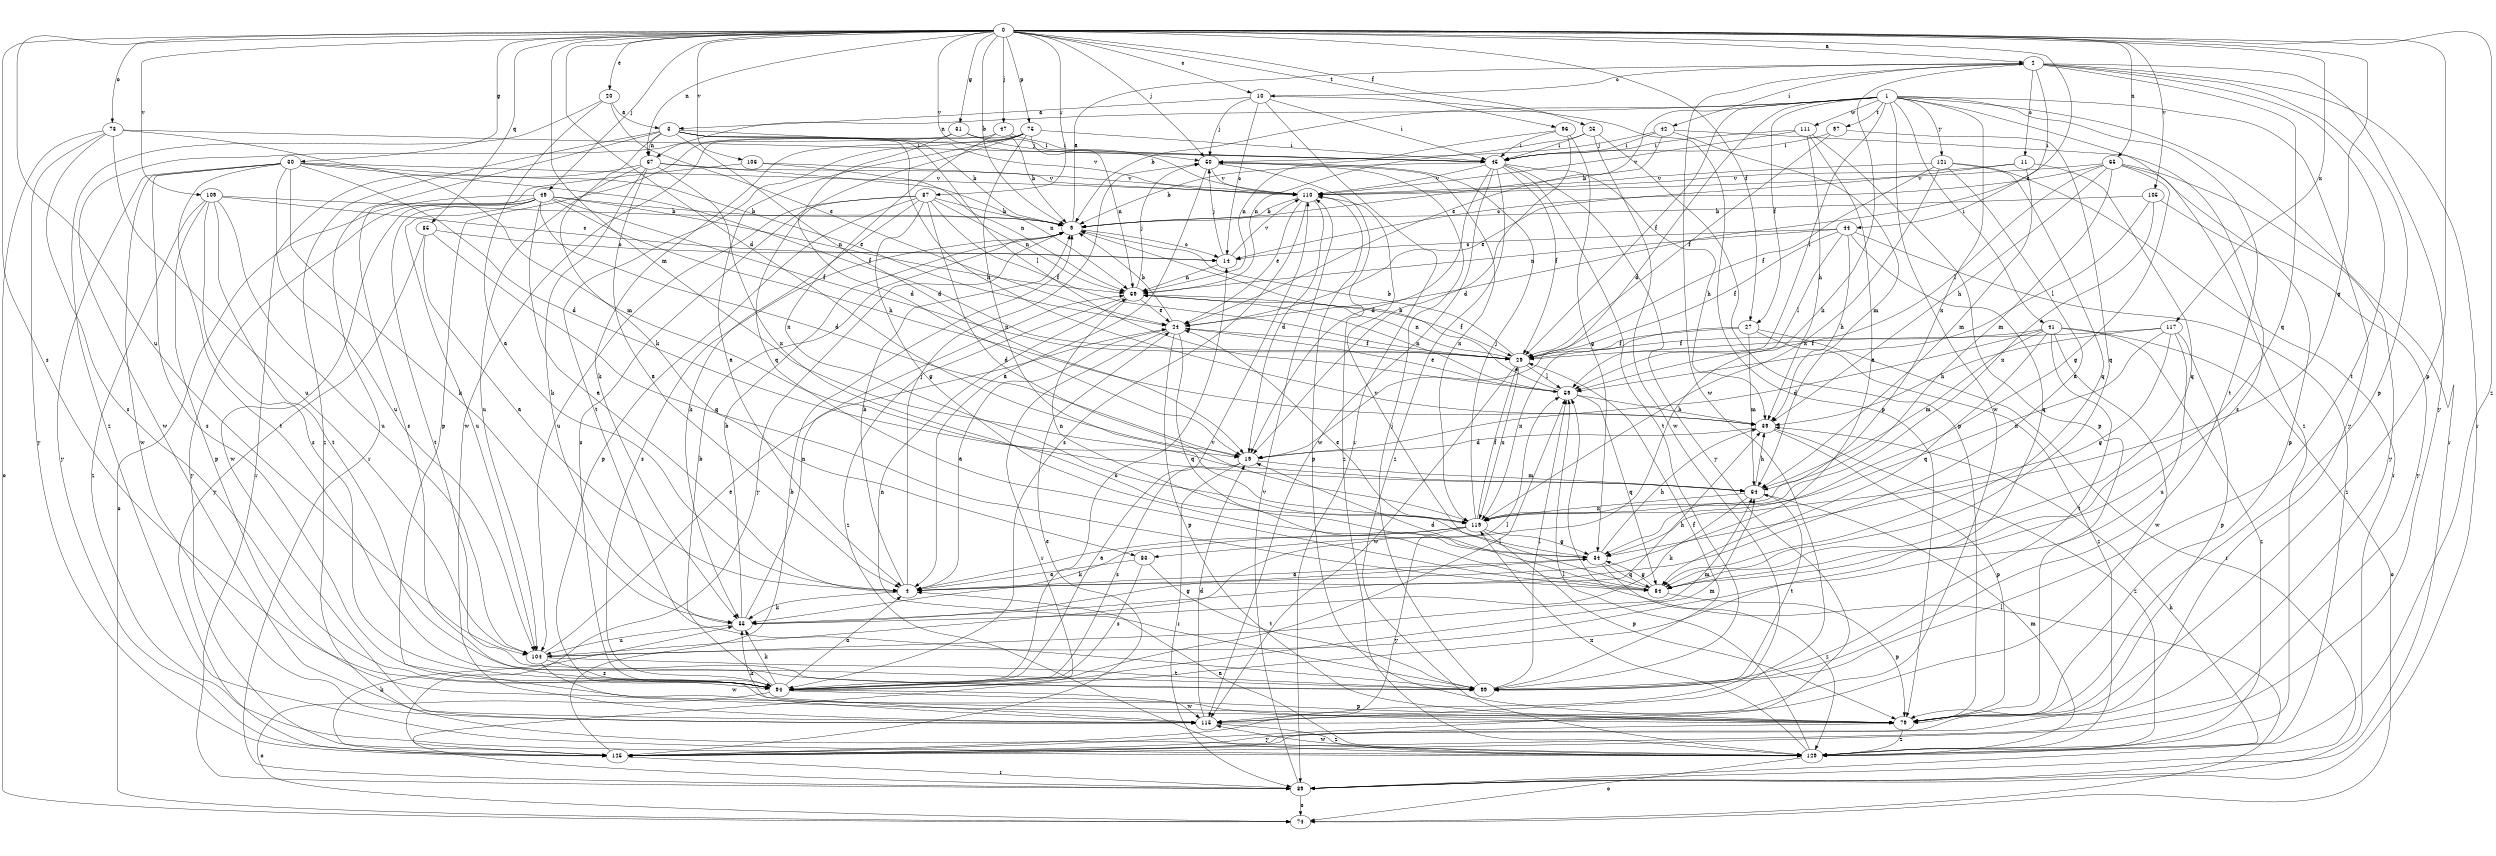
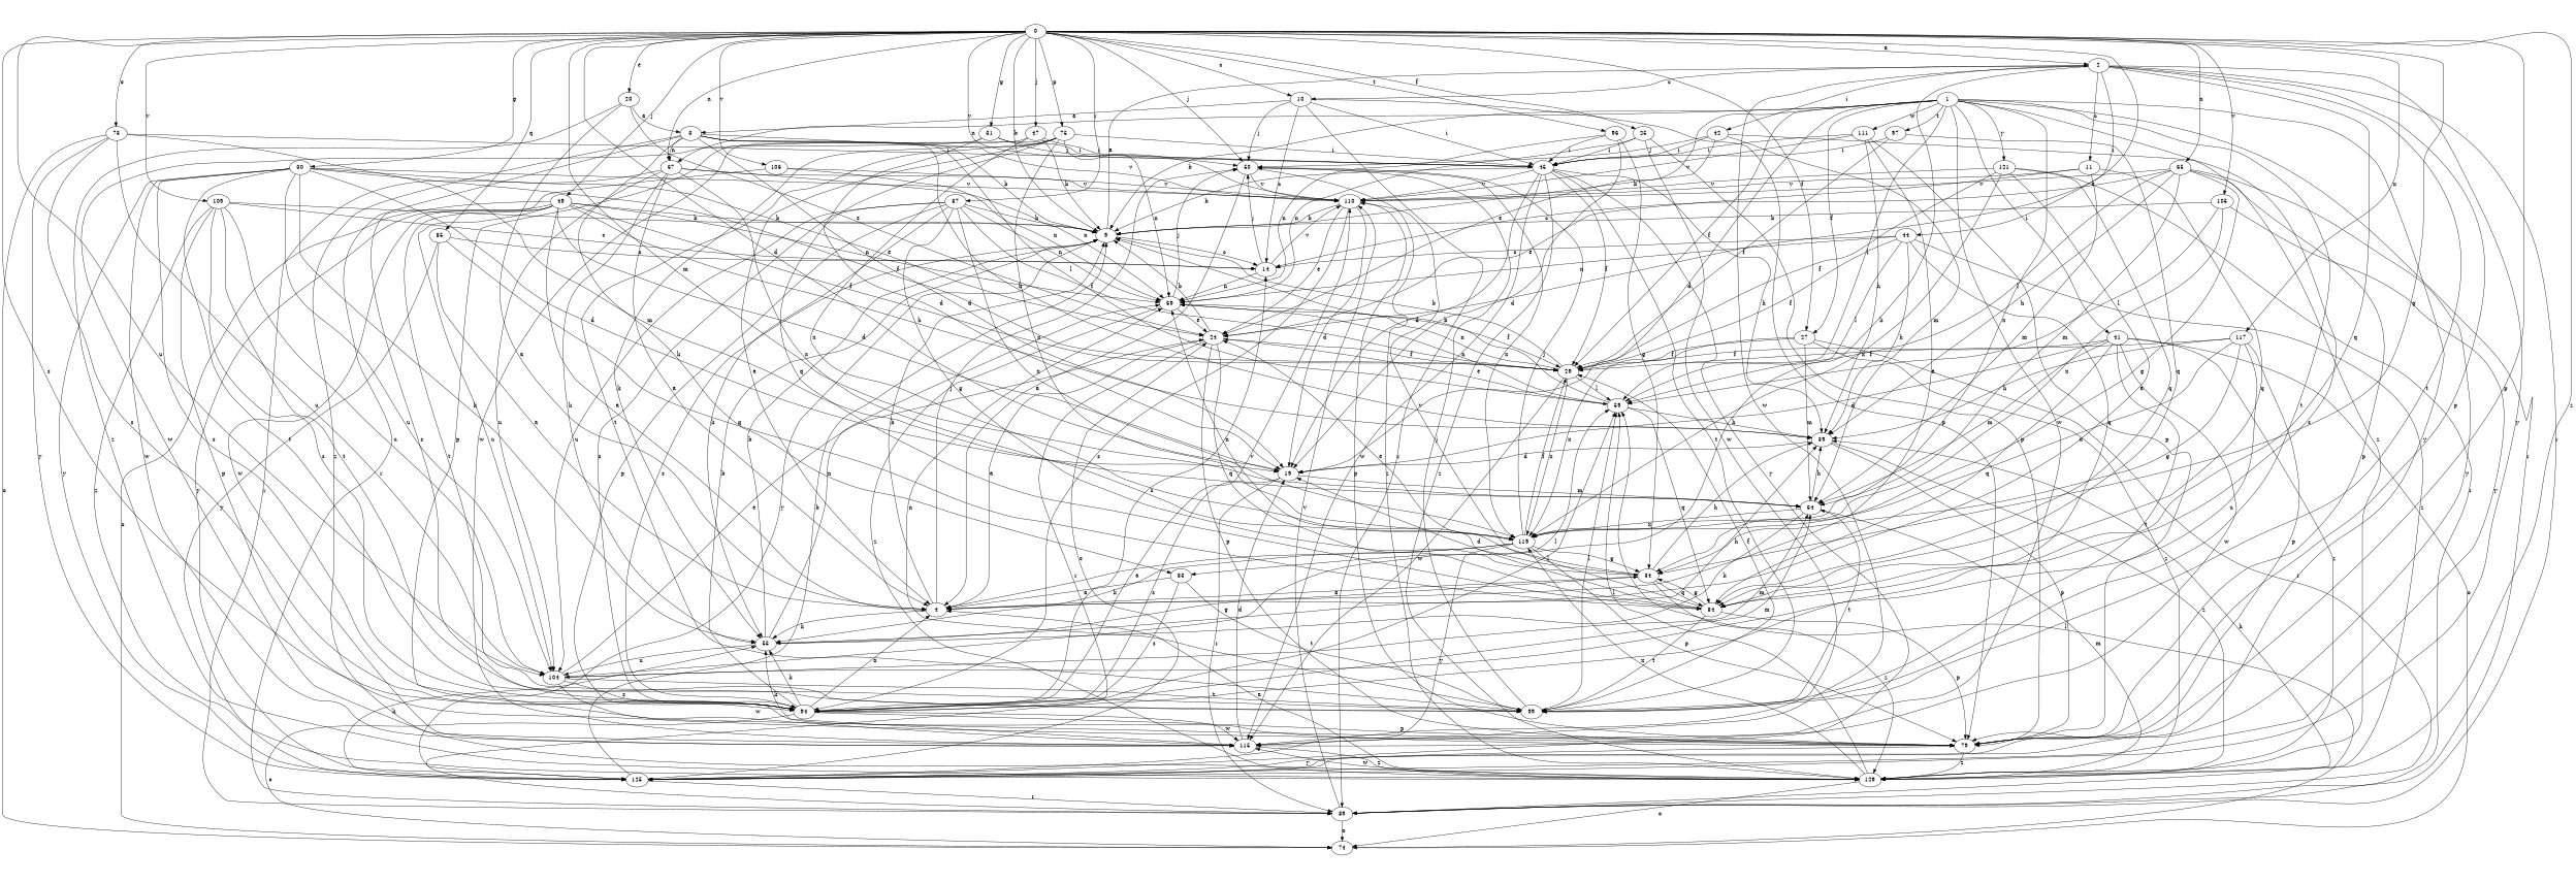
  strict digraph {
    0
    2
    9
    10
    19
    20
    24
    25
    27
    30
    31
    34
    47
    49
    50
    64
    65
    67
    73
    75
    79
    n22 [label=85]
    87
    94
    96
    104
    105
    106
    109
    110
    117
    129
    89
    99
    115
    125
    11
    42
    44
    n40 [label=83]
    84
    14
    3
    45
    4
    29
    69
    119
    55
    39
    74
    59
    1
    41
    97
    111
    121
    0 -> 2 [label=a]
    0 -> 9 [label=b]
    0 -> 10 [label=c]
    0 -> 19 [label=d]
    0 -> 20 [label=e]
    0 -> 24 [label=e]
    0 -> 25 [label=f]
    0 -> 27 [label=f]
    0 -> 30 [label=g]
    0 -> 31 [label=g]
    0 -> 34 [label=g]
    0 -> 47 [label=j]
    0 -> 49 [label=j]
    0 -> 50 [label=j]
    0 -> 64 [label=m]
    0 -> 65 [label=n]
    0 -> 67 [label=n]
    0 -> 73 [label=o]
    0 -> 75 [label=p]
    0 -> 79 [label=p]
    0 -> n22 [label=q]
    0 -> 87 [label=r]
    0 -> 94 [label=s]
    0 -> 96 [label=t]
    0 -> 104 [label=u]
    0 -> 105 [label=v]
    0 -> 106 [label=v]
    0 -> 109 [label=v]
    0 -> 110 [label=v]
    0 -> 117 [label=x]
    0 -> 129 [label=z]
    2 -> 10 [label=c]
    2 -> 79 [label=p]
    2 -> 89 [label=r]
    2 -> 99 [label=t]
    2 -> 115 [label=w]
    2 -> 125 [label=y]
    2 -> 11 [label=c]
    2 -> 42 [label=i]
    2 -> 44 [label=i]
    2 -> n40 [label=k]
    2 -> 84 [label=q]
    9 -> 2 [label=a]
    9 -> 94 [label=s]
    9 -> 125 [label=y]
    9 -> 14 [label=c]
    10 -> 50 [label=j]
    10 -> 79 [label=p]
    10 -> 89 [label=r]
    10 -> 14 [label=c]
    10 -> 3 [label=a]
    10 -> 45 [label=i]
    19 -> 64 [label=m]
    19 -> 94 [label=s]
    19 -> 89 [label=r]
    20 -> 24 [label=e]
    20 -> 129 [label=z]
    20 -> 3 [label=a]
    20 -> 4 [label=a]
    24 -> 9 [label=b]
    24 -> 79 [label=p]
    24 -> 89 [label=r]
    24 -> 84 [label=q]
    24 -> 4 [label=a]
    24 -> 29 [label=f]
    25 -> 79 [label=p]
    25 -> 115 [label=w]
    25 -> 45 [label=i]
    25 -> 69 [label=n]
    27 -> 64 [label=m]
    27 -> 129 [label=z]
    27 -> 89 [label=r]
    27 -> 29 [label=f]
    27 -> 119 [label=x]
    30 -> 19 [label=d]
    30 -> 24 [label=e]
    30 -> 94 [label=s]
    30 -> 104 [label=u]
    30 -> 110 [label=v]
    30 -> 99 [label=t]
    30 -> 115 [label=w]
    30 -> 125 [label=y]
    30 -> 29 [label=f]
    30 -> 55 [label=k]
    31 -> 19 [label=d]
    31 -> 50 [label=j]
    31 -> 115 [label=w]
    31 -> 45 [label=i]
    34 -> 24 [label=e]
    34 -> 129 [label=z]
    34 -> 84 [label=q]
    34 -> 4 [label=a]
-   69 -> 34 [label=n]
+   34 -> 69 [label=n]
    34 -> 39 [label=h]
    47 -> 9 [label=b]
    47 -> 79 [label=p]
    47 -> 45 [label=i]
    47 -> 119 [label=x]
    49 -> 9 [label=b]
    49 -> 19 [label=d]
    49 -> 104 [label=u]
    49 -> 99 [label=t]
    49 -> 115 [label=w]
    49 -> 125 [label=y]
    49 -> 4 [label=a]
    49 -> 29 [label=f]
    49 -> 69 [label=n]
    49 -> 39 [label=h]
    49 -> 74 [label=o]
    50 -> 110 [label=v]
    50 -> 129 [label=z]
    50 -> 4 [label=a]
    50 -> 119 [label=x]
    64 -> 99 [label=t]
    64 -> 119 [label=x]
    64 -> 55 [label=k]
    64 -> 39 [label=h]
    65 -> 34 [label=g]
    65 -> 64 [label=m]
    65 -> 79 [label=p]
    65 -> 110 [label=v]
    65 -> 125 [label=y]
    65 -> 14 [label=c]
    65 -> 39 [label=h]
    65 -> 59 [label=l]
    67 -> 104 [label=u]
    67 -> 110 [label=v]
    67 -> 89 [label=r]
    67 -> 4 [label=a]
    67 -> 69 [label=n]
    67 -> 119 [label=x]
    67 -> 55 [label=k]
    73 -> 64 [label=m]
    73 -> 94 [label=s]
    73 -> 104 [label=u]
    73 -> 125 [label=y]
    73 -> 45 [label=i]
    73 -> 74 [label=o]
    75 -> 99 [label=t]
    75 -> 115 [label=w]
    75 -> 84 [label=q]
    75 -> 45 [label=i]
    75 -> 4 [label=a]
    75 -> 69 [label=n]
    75 -> 119 [label=x]
    75 -> 55 [label=k]
    79 -> 129 [label=z]
    79 -> 125 [label=y]
    n22 -> 125 [label=y]
    n22 -> 84 [label=q]
    n22 -> 14 [label=c]
    n22 -> 4 [label=a]
    87 -> 9 [label=b]
    87 -> 34 [label=g]
    87 -> 79 [label=p]
    87 -> 94 [label=s]
    87 -> 104 [label=u]
    87 -> 29 [label=f]
    87 -> 69 [label=n]
-   87 -> 119 [label=d]
+   87 -> 119 [label=x]
    87 -> 55 [label=k]
    94 -> 9 [label=b]
    94 -> 64 [label=m]
    94 -> 79 [label=p]
    94 -> 110 [label=v]
    94 -> 115 [label=w]
    94 -> 14 [label=c]
    94 -> 4 [label=a]
    94 -> 55 [label=k]
    94 -> 74 [label=o]
    94 -> 59 [label=l]
    96 -> 19 [label=d]
    96 -> 34 [label=g]
    96 -> 45 [label=i]
    96 -> 69 [label=n]
    104 -> 24 [label=e]
    104 -> 64 [label=m]
    104 -> 94 [label=s]
    104 -> 99 [label=t]
    104 -> 115 [label=w]
    104 -> 59 [label=l]
    105 -> 9 [label=b]
    105 -> 125 [label=y]
    105 -> 119 [label=x]
    105 -> 59 [label=l]
    106 -> 94 [label=s]
    106 -> 110 [label=v]
    106 -> 69 [label=n]
    109 -> 9 [label=b]
    109 -> 79 [label=p]
    109 -> 94 [label=s]
    109 -> 104 [label=u]
    109 -> 129 [label=z]
    109 -> 99 [label=t]
    109 -> 14 [label=c]
    110 -> 9 [label=b]
    110 -> 19 [label=d]
    110 -> 24 [label=e]
    110 -> 79 [label=p]
    110 -> 94 [label=s]
    117 -> 34 [label=g]
    117 -> 79 [label=p]
    117 -> 104 [label=u]
    117 -> 29 [label=f]
    117 -> 119 [label=x]
    117 -> 39 [label=h]
    129 -> 64 [label=m]
    129 -> 115 [label=w]
    129 -> 4 [label=a]
    129 -> 119 [label=x]
    129 -> 74 [label=o]
    129 -> 59 [label=l]
    89 -> 110 [label=v]
    89 -> 39 [label=h]
    89 -> 74 [label=o]
    99 -> 50 [label=j]
    99 -> 29 [label=f]
    99 -> 69 [label=n]
    99 -> 59 [label=l]
    115 -> 19 [label=d]
    115 -> 129 [label=z]
    115 -> 55 [label=k]
    125 -> 9 [label=b]
    125 -> 24 [label=e]
    125 -> 89 [label=r]
    125 -> 55 [label=k]
    11 -> 24 [label=e]
    11 -> 64 [label=m]
    11 -> 110 [label=v]
    11 -> 84 [label=q]
    42 -> 9 [label=b]
    42 -> 50 [label=j]
    42 -> 64 [label=m]
    42 -> 94 [label=s]
    42 -> 45 [label=i]
    44 -> 129 [label=z]
    44 -> 84 [label=q]
    44 -> 14 [label=c]
    44 -> 29 [label=f]
    44 -> 69 [label=n]
    44 -> 39 [label=h]
    44 -> 59 [label=l]
    n40 -> 94 [label=s]
    n40 -> 99 [label=t]
    n40 -> 4 [label=a]
    84 -> 19 [label=d]
    84 -> 34 [label=g]
    84 -> 79 [label=p]
    84 -> 110 [label=v]
+   84 -> 99 [label=t]
    14 -> 50 [label=j]
    14 -> 110 [label=v]
    14 -> 69 [label=n]
    3 -> 9 [label=b]
    3 -> 19 [label=d]
    3 -> 67 [label=n]
    3 -> 110 [label=v]
    3 -> 129 [label=z]
    3 -> 89 [label=r]
    3 -> n40 [label=k]
    3 -> 39 [label=h]
    3 -> 59 [label=l]
    45 -> 9 [label=b]
    45 -> 19 [label=d]
    45 -> 110 [label=v]
    45 -> 129 [label=z]
    45 -> 99 [label=t]
    45 -> 115 [label=w]
    45 -> 125 [label=y]
    45 -> 29 [label=f]
    45 -> 39 [label=h]
    4 -> 9 [label=b]
    4 -> 50 [label=j]
    4 -> 55 [label=k]
    29 -> 9 [label=b]
    29 -> 115 [label=w]
    29 -> 69 [label=n]
    29 -> 119 [label=x]
    29 -> 59 [label=l]
    69 -> 24 [label=e]
    69 -> 50 [label=j]
    69 -> 129 [label=z]
    69 -> 29 [label=f]
    119 -> 34 [label=g]
    119 -> 50 [label=j]
    119 -> 79 [label=p]
    119 -> 125 [label=y]
    119 -> 4 [label=a]
    119 -> 29 [label=f]
    119 -> 55 [label=k]
    55 -> 9 [label=b]
    55 -> 34 [label=g]
    55 -> 104 [label=u]
    55 -> 69 [label=n]
    55 -> 39 [label=h]
    39 -> 19 [label=d]
    39 -> 79 [label=p]
    39 -> 129 [label=z]
    74 -> 59 [label=l]
    59 -> 9 [label=b]
    59 -> 24 [label=e]
    59 -> 84 [label=q]
    59 -> 69 [label=n]
    59 -> 39 [label=h]
    1 -> 9 [label=b]
    1 -> 19 [label=d]
    1 -> 24 [label=e]
    1 -> 27 [label=f]
    1 -> 67 [label=n]
    1 -> 129 [label=z]
    1 -> 89 [label=r]
    1 -> 99 [label=t]
    1 -> 115 [label=w]
    1 -> 125 [label=y]
    1 -> 29 [label=f]
    1 -> 119 [label=x]
    1 -> 59 [label=l]
    1 -> 41 [label=i]
    1 -> 97 [label=t]
    1 -> 111 [label=w]
    1 -> 121 [label=y]
    41 -> 19 [label=d]
    41 -> 64 [label=m]
    41 -> 129 [label=z]
    41 -> 99 [label=t]
    41 -> 115 [label=w]
    41 -> 84 [label=q]
    41 -> 29 [label=f]
    41 -> 74 [label=o]
    97 -> 84 [label=q]
    97 -> 45 [label=i]
    97 -> 29 [label=f]
    111 -> 79 [label=p]
    111 -> 110 [label=v]
    111 -> 45 [label=i]
    111 -> 4 [label=a]
    111 -> 39 [label=h]
    121 -> 110 [label=v]
    121 -> 89 [label=r]
    121 -> 84 [label=q]
    121 -> 4 [label=a]
    121 -> 29 [label=f]
    121 -> 119 [label=x]
  }
